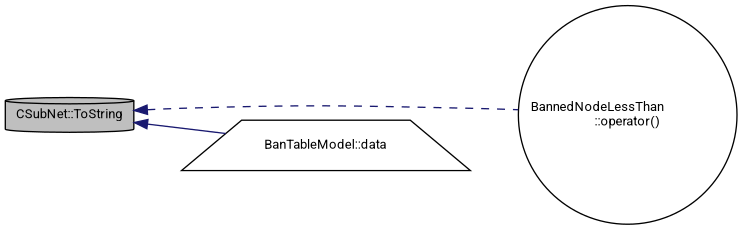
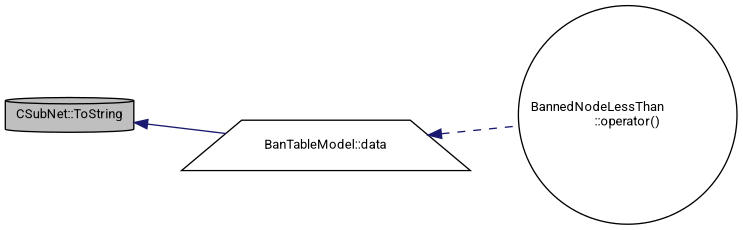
  digraph {
    fontname=Roboto
    rankdir=LR
    node [color=black fillcolor=white fontname=Roboto fontsize=10 style=filled]
    edge [color=midnightblue dir=back fontname=Roboto fontsize=10 labelfontname=Helvetica labelfontsize=10]
    n1 [fillcolor=grey75 fontcolor=black height=0.2 label="CSubNet::ToString" shape=cylinder width=0.4]
    n2 [height=0.2 label="BannedNodeLessThan\l::operator()" shape=circle width=0.4]
    n3 [height=0.2 label="BanTableModel::data" shape=trapezium width=0.4]
-   n1 -> n2 [style=dashed]
+   n3 -> n2 [style=dashed]
    n1 -> n3 [style=solid]
  }
